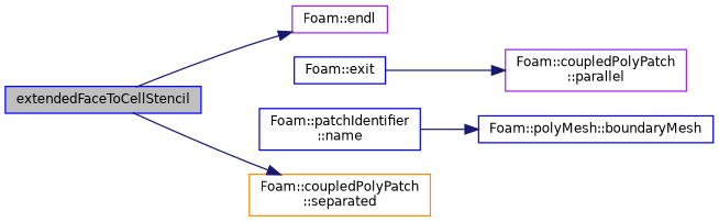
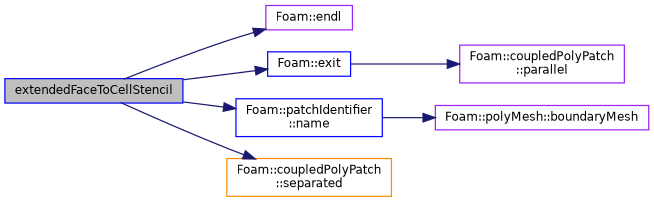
  digraph {
    rankdir=LR
    node [color=blue fontname=Helvetica fontsize=10 shape=record]
    edge [color=midnightblue fontname=Helvetica fontsize=10 labelfontname=Helvetica labelfontsize=10 style=solid]
    n1 [fillcolor=grey75 fontcolor=black height=0.2 label=extendedFaceToCellStencil style=filled width=0.4]
    n2 [color=purple height=0.2 label="Foam::endl" width=0.4]
    n3 [height=0.2 label="Foam::exit" width=0.4]
    n4 [height=0.2 label="Foam::patchIdentifier\l::name" width=0.4]
    n5 [color=darkorange height=0.2 label="Foam::coupledPolyPatch\l::separated" width=0.4]
-   n6 [height=0.2 label="Foam::polyMesh::boundaryMesh" width=0.4]
+   n6 [color=purple height=0.2 label="Foam::polyMesh::boundaryMesh" width=0.4]
    n7 [color=purple height=0.2 label="Foam::coupledPolyPatch\l::parallel" width=0.4]
    n1 -> n2
+   n1 -> n3
+   n1 -> n4
    n1 -> n5
    n3 -> n7
    n4 -> n6
  }
